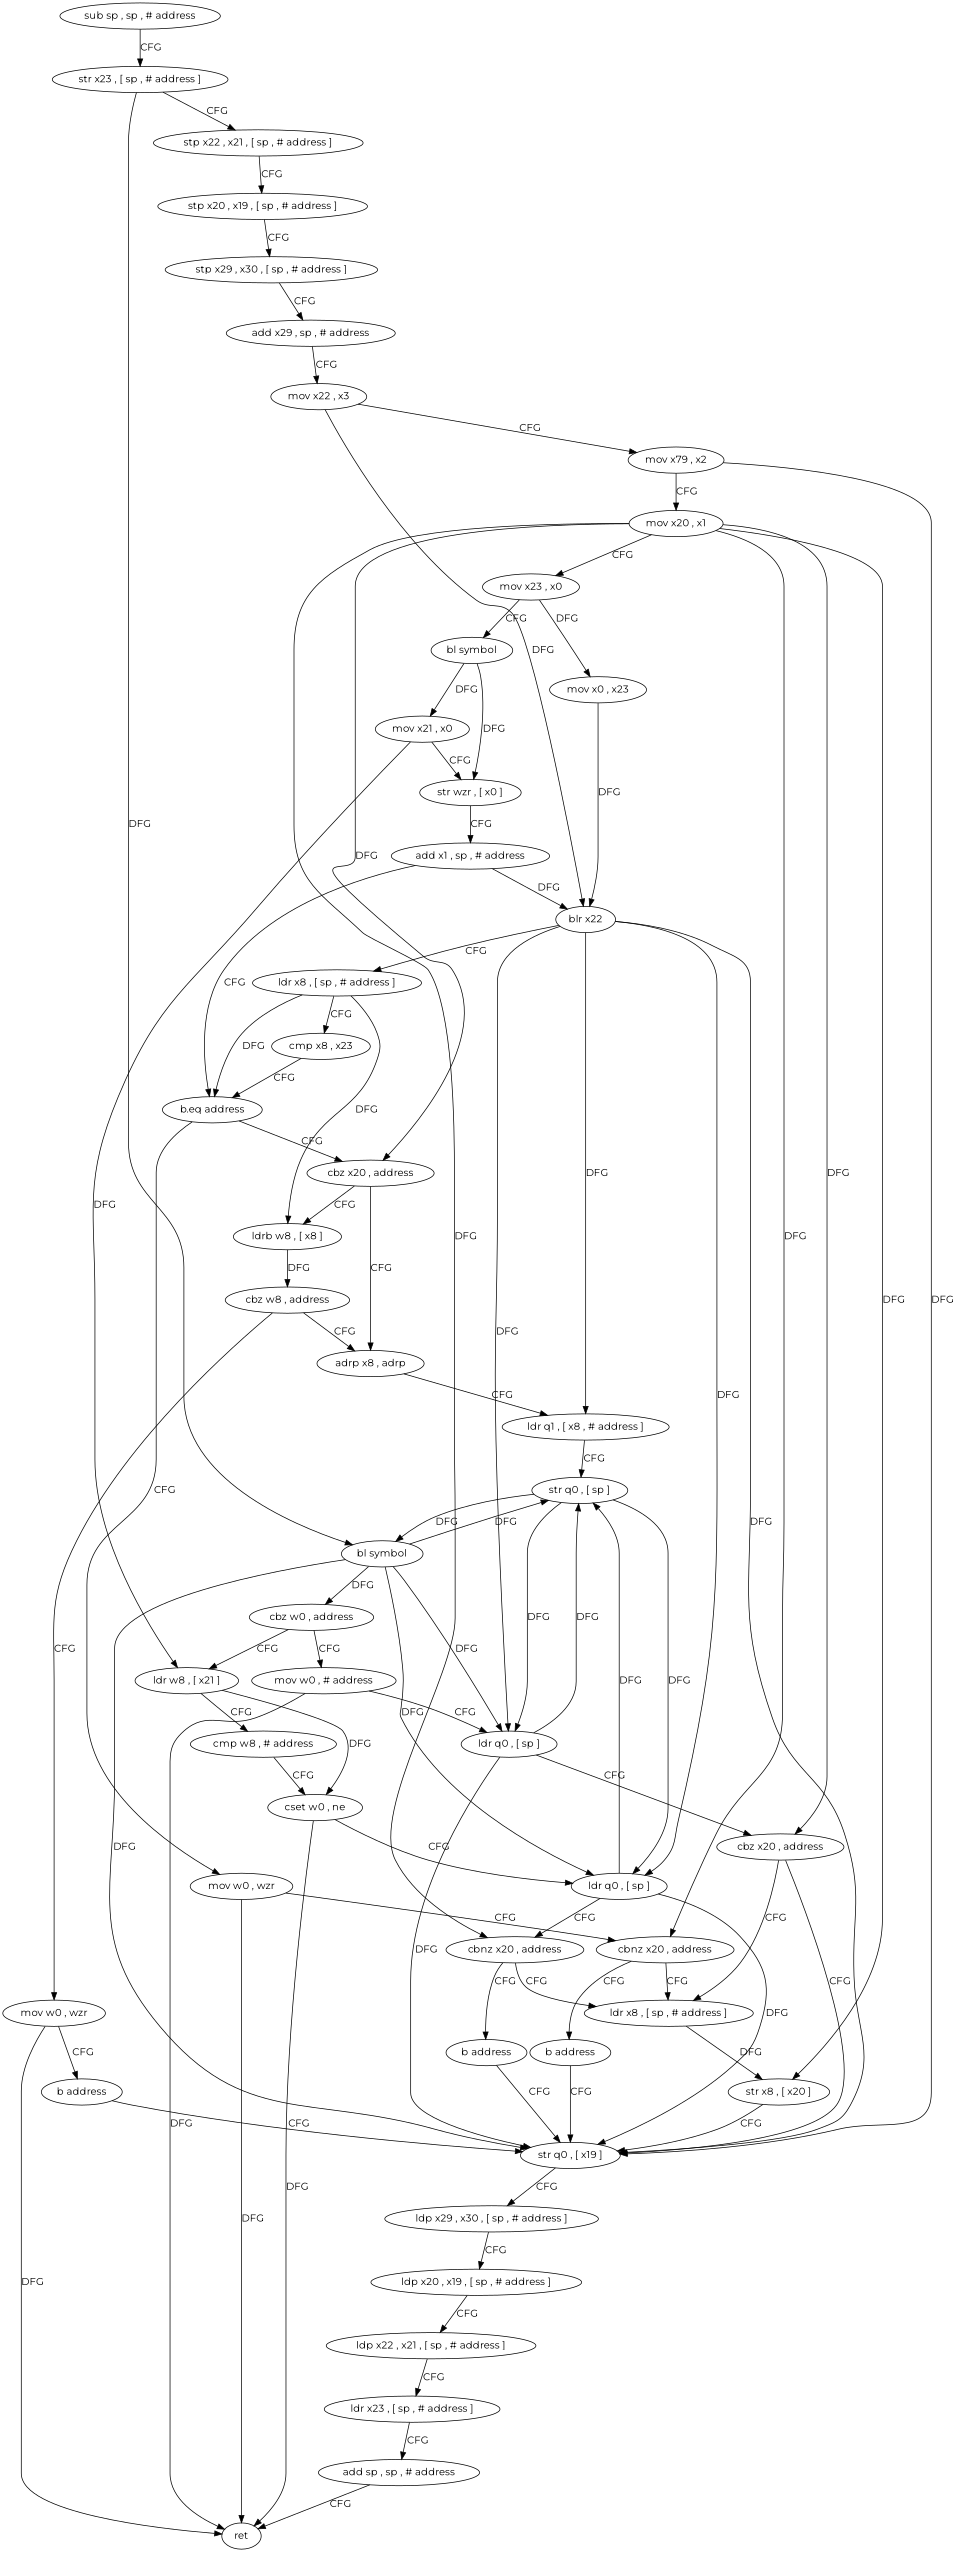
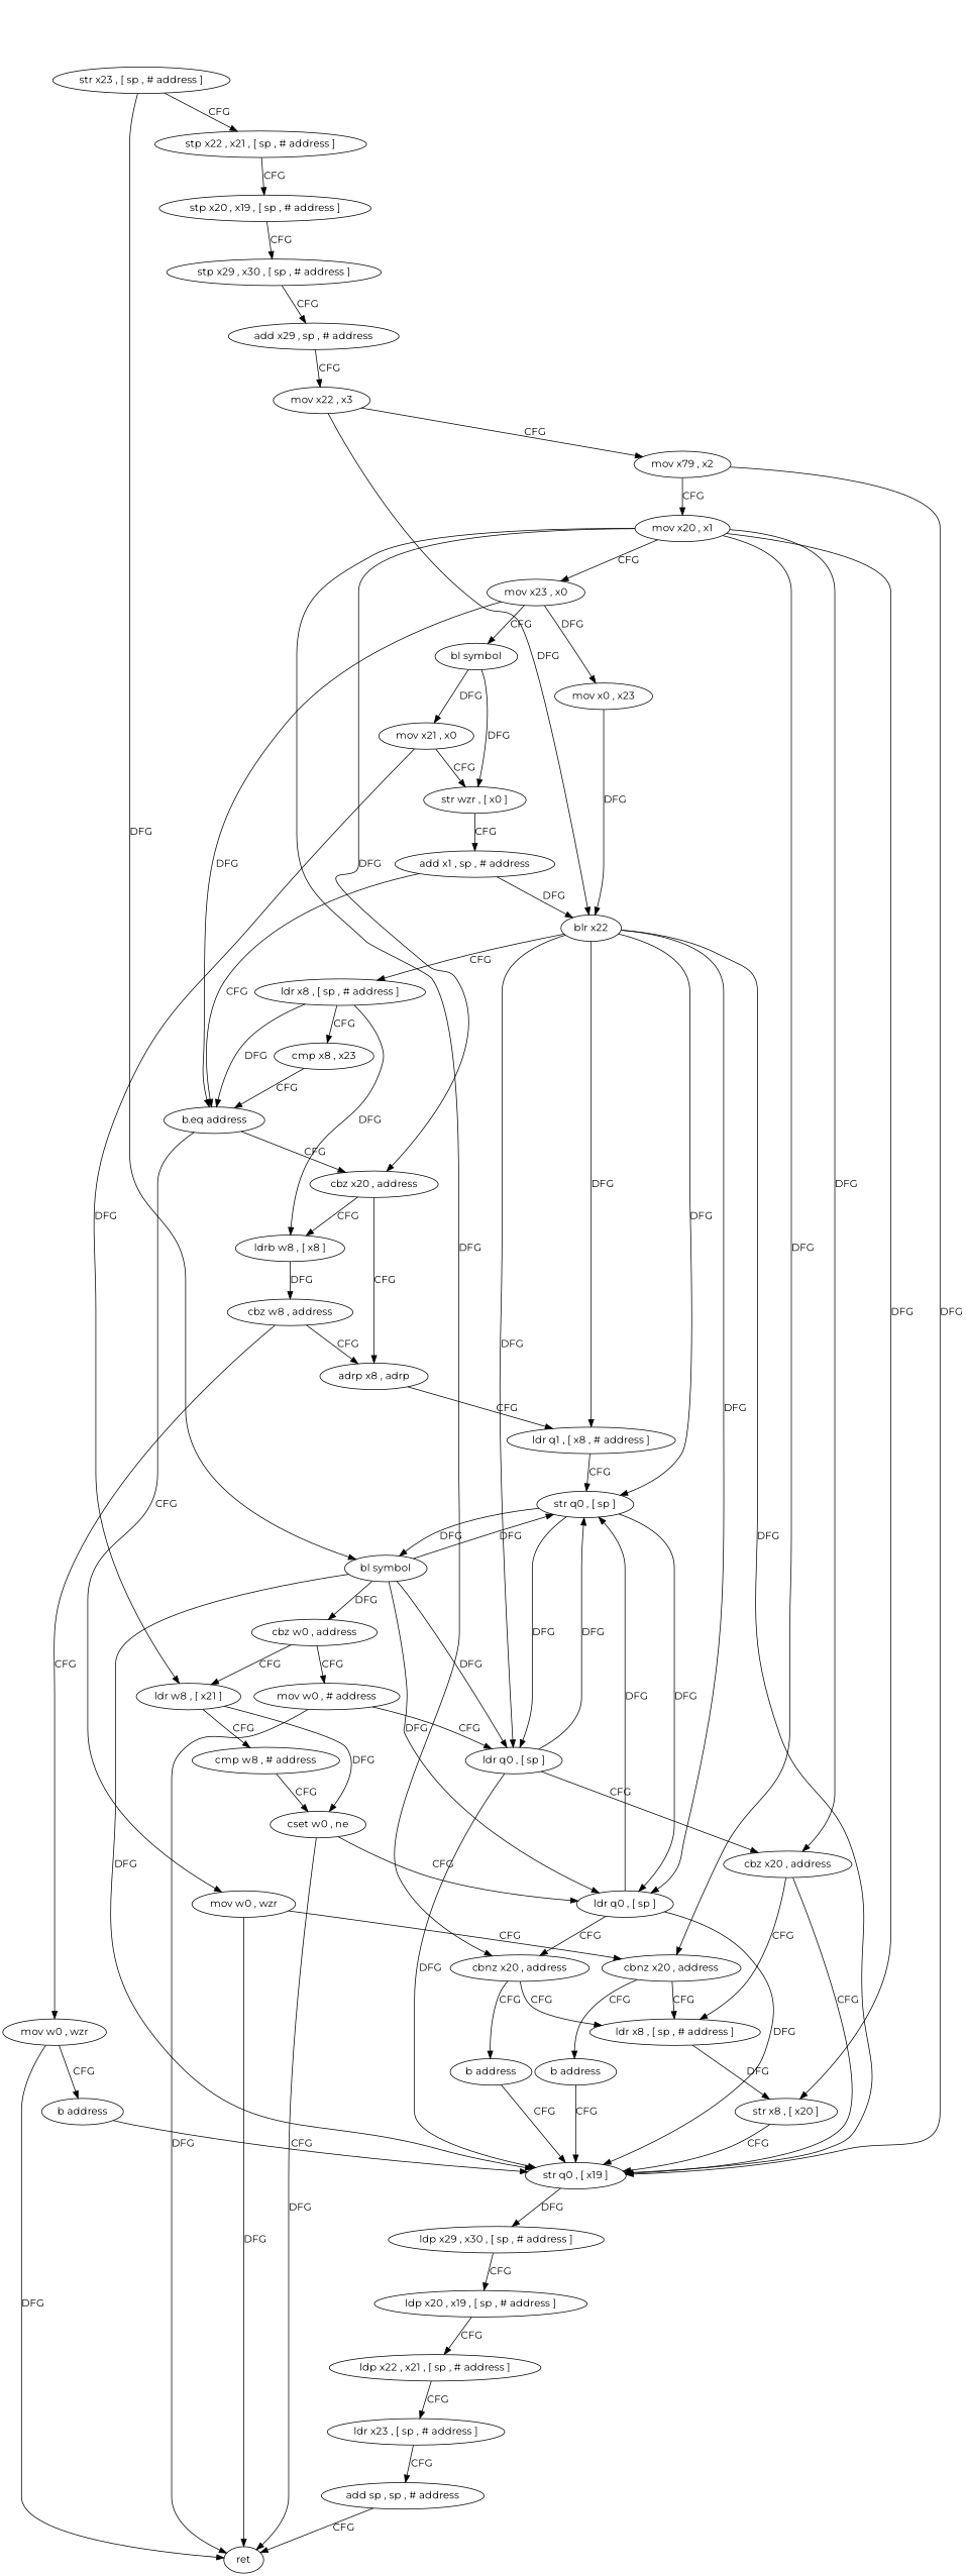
  digraph {
    fontname=Montserrat
    node [fontname=Montserrat]
    edge [fontname=Montserrat]
-   n1 [label="sub sp , sp , # address"]
    n2 [label="str x23 , [ sp , # address ]"]
    n3 [label="stp x22 , x21 , [ sp , # address ]"]
    n4 [label="bl symbol"]
    n5 [label="stp x20 , x19 , [ sp , # address ]"]
    n6 [label="str q0 , [ x19 ]"]
    n7 [label="str q0 , [ sp ]"]
    n8 [label="ldr q0 , [ sp ]"]
    n9 [label="ldr q0 , [ sp ]"]
    n10 [label="cbz w0 , address"]
    n11 [label="stp x29 , x30 , [ sp , # address ]"]
    n12 [label="add x29 , sp , # address"]
    n13 [label="mov x22 , x3"]
    n14 [label="mov x79 , x2"]
    n15 [label="blr x22"]
    n16 [label="mov x20 , x1"]
    n17 [label="ldr x8 , [ sp , # address ]"]
    n18 [label="ldr q1 , [ x8 , # address ]"]
    n19 [label="mov x23 , x0"]
    n20 [label="cbz x20 , address"]
    n21 [label="cbnz x20 , address"]
    n22 [label="str x8 , [ x20 ]"]
    n23 [label="cbz x20 , address"]
    n24 [label="cbnz x20 , address"]
    n25 [label="ldp x29 , x30 , [ sp , # address ]"]
    n26 [label="bl symbol"]
    n27 [label="mov x0 , x23"]
    n28 [label="b.eq address"]
    n29 [label="ldrb w8 , [ x8 ]"]
    n30 [label="adrp x8 , adrp"]
    n31 [label="ldr x8 , [ sp , # address ]"]
    n32 [label="b address"]
    n33 [label="b address"]
    n34 [label="mov x21 , x0"]
    n35 [label="str wzr , [ x0 ]"]
    n36 [label="mov w0 , wzr"]
    n37 [label="ldr w8 , [ x21 ]"]
    n38 [label="add x1 , sp , # address"]
    n39 [label="cmp w8 , # address"]
    n40 [label="cset w0 , ne"]
    n41 [label="cmp x8 , x23"]
    n42 [label="cbz w8 , address"]
    n43 [label=ret]
    n44 [label="mov w0 , wzr"]
    n45 [label="ldp x20 , x19 , [ sp , # address ]"]
    n46 [label="b address"]
    n47 [label="mov w0 , # address"]
    n48 [label="ldp x22 , x21 , [ sp , # address ]"]
    n49 [label="ldr x23 , [ sp , # address ]"]
    n50 [label="add sp , sp , # address"]
-   n1 -> n2 [label=CFG]
    n2 -> n3 [label=CFG]
    n2 -> n4 [label=DFG]
    n3 -> n5 [label=CFG]
    n4 -> n6 [label=DFG]
    n4 -> n7 [label=DFG]
    n4 -> n8 [label=DFG]
    n4 -> n9 [label=DFG]
    n4 -> n10 [label=DFG]
    n5 -> n11 [label=CFG]
-   n6 -> n25 [label=CFG]
+   n6 -> n25 [label=DFG]
    n7 -> n4 [label=DFG]
    n7 -> n8 [label=DFG]
    n7 -> n9 [label=DFG]
    n8 -> n6 [label=DFG]
    n8 -> n7 [label=DFG]
    n8 -> n23 [label=CFG]
    n9 -> n6 [label=DFG]
    n9 -> n7 [label=DFG]
    n9 -> n24 [label=CFG]
    n10 -> n37 [label=CFG]
    n10 -> n47 [label=CFG]
    n11 -> n12 [label=CFG]
    n12 -> n13 [label=CFG]
    n13 -> n14 [label=CFG]
    n13 -> n15 [label=DFG]
    n14 -> n6 [label=DFG]
    n14 -> n16 [label=CFG]
    n15 -> n6 [label=DFG]
+   n15 -> n7 [label=DFG]
    n15 -> n8 [label=DFG]
    n15 -> n9 [label=DFG]
    n15 -> n17 [label=CFG]
    n15 -> n18 [label=DFG]
    n16 -> n19 [label=CFG]
    n16 -> n20 [label=DFG]
    n16 -> n21 [label=DFG]
    n16 -> n22 [label=DFG]
    n16 -> n23 [label=DFG]
    n16 -> n24 [label=DFG]
    n17 -> n28 [label=DFG]
    n17 -> n29 [label=DFG]
    n17 -> n41 [label=CFG]
    n18 -> n7 [label=CFG]
    n19 -> n26 [label=CFG]
    n19 -> n27 [label=DFG]
+   n19 -> n28 [label=DFG]
    n20 -> n29 [label=CFG]
    n20 -> n30 [label=CFG]
    n21 -> n31 [label=CFG]
    n21 -> n32 [label=CFG]
    n22 -> n6 [label=CFG]
    n23 -> n6 [label=CFG]
    n23 -> n31 [label=CFG]
    n24 -> n31 [label=CFG]
    n24 -> n33 [label=CFG]
    n25 -> n45 [label=CFG]
    n26 -> n34 [label=DFG]
    n26 -> n35 [label=DFG]
    n27 -> n15 [label=DFG]
    n28 -> n20 [label=CFG]
    n28 -> n36 [label=CFG]
    n29 -> n42 [label=DFG]
    n30 -> n18 [label=CFG]
    n31 -> n22 [label=DFG]
    n32 -> n6 [label=CFG]
    n33 -> n6 [label=CFG]
    n34 -> n35 [label=CFG]
    n34 -> n37 [label=DFG]
    n35 -> n38 [label=CFG]
    n36 -> n21 [label=CFG]
    n36 -> n43 [label=DFG]
    n37 -> n39 [label=CFG]
    n37 -> n40 [label=DFG]
    n38 -> n15 [label=DFG]
    n38 -> n28 [label=CFG]
    n39 -> n40 [label=CFG]
    n40 -> n9 [label=CFG]
    n40 -> n43 [label=DFG]
    n41 -> n28 [label=CFG]
    n42 -> n30 [label=CFG]
    n42 -> n44 [label=CFG]
    n44 -> n43 [label=DFG]
    n44 -> n46 [label=CFG]
    n45 -> n48 [label=CFG]
    n46 -> n6 [label=CFG]
    n47 -> n8 [label=CFG]
    n47 -> n43 [label=DFG]
    n48 -> n49 [label=CFG]
    n49 -> n50 [label=CFG]
    n50 -> n43 [label=CFG]
  }
